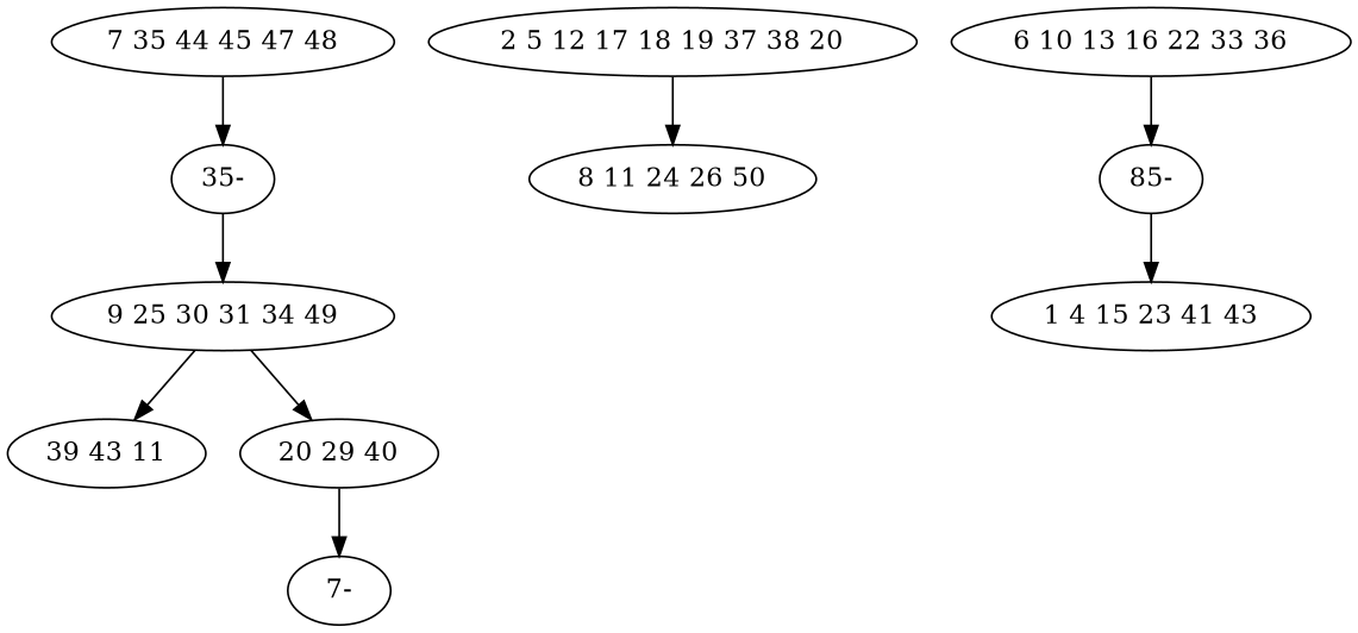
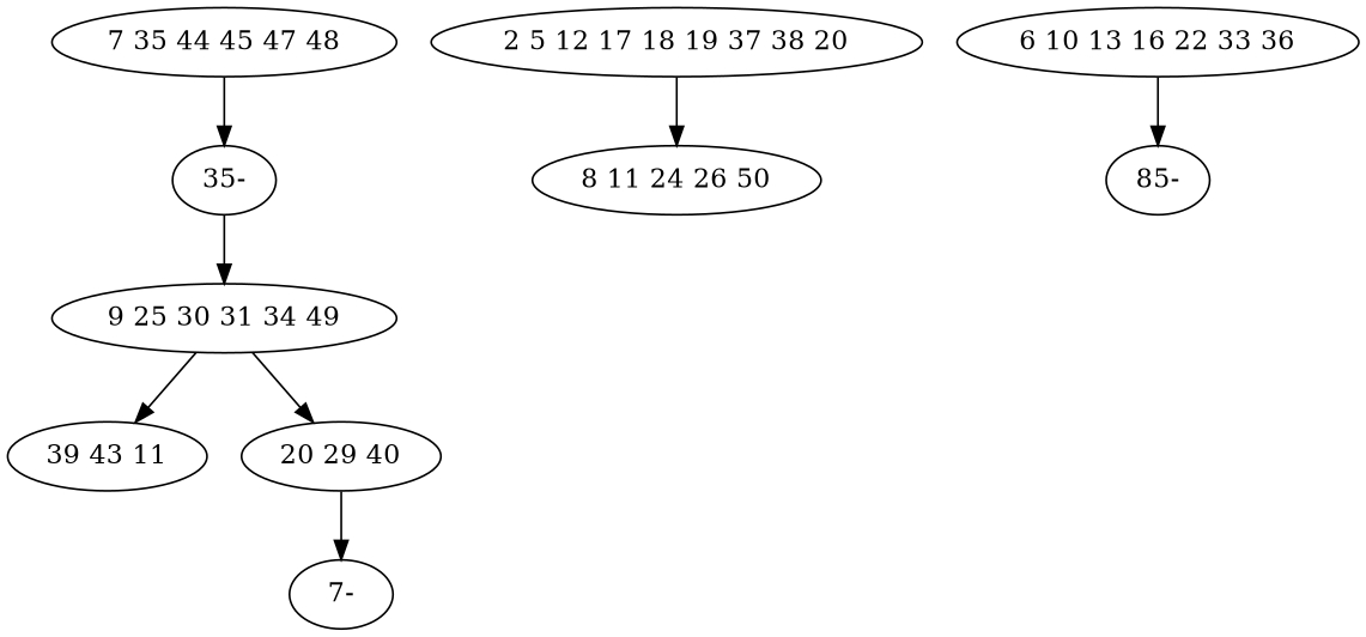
  digraph {
    n1 [label="7 35 44 45 47 48"]
    n2 [label="35-"]
    n3 [label="9 25 30 31 34 49"]
    n4 [label="39 43 11"]
    n5 [label="20 29 40"]
    n6 [label="7-"]
    n7 [label="2 5 12 17 18 19 37 38 20"]
    n8 [label="8 11 24 26 50"]
    n9 [label="6 10 13 16 22 33 36"]
    n10 [label="85-"]
-   n11 [label="1 4 15 23 41 43"]
    n1 -> n2
    n2 -> n3
    n3 -> n4
    n3 -> n5
    n5 -> n6
    n7 -> n8
    n9 -> n10
-   n10 -> n11
  }
